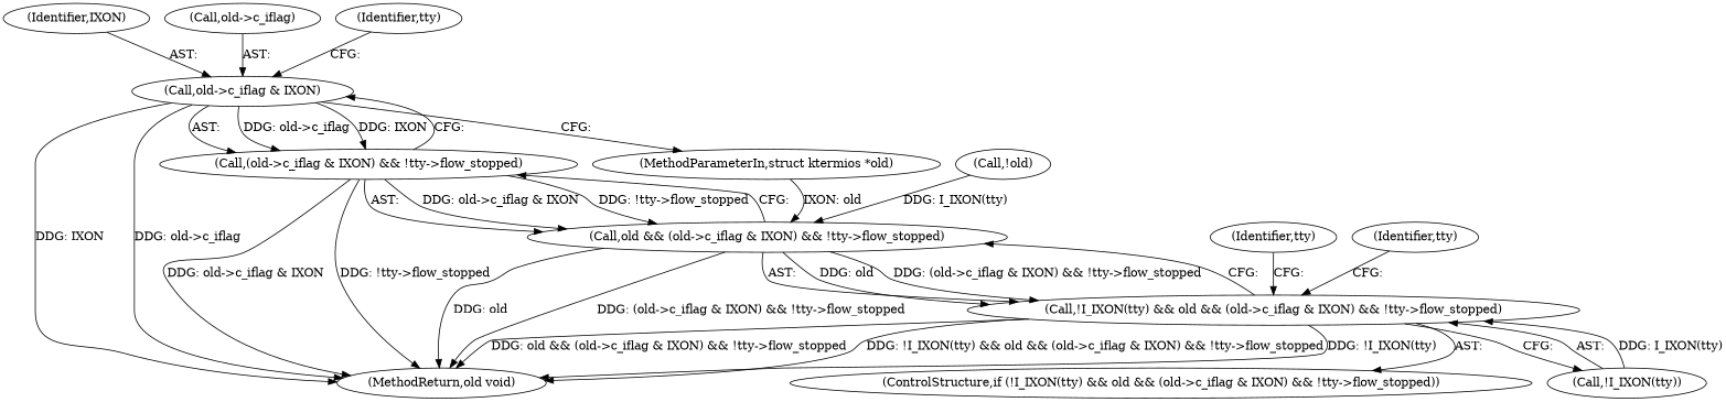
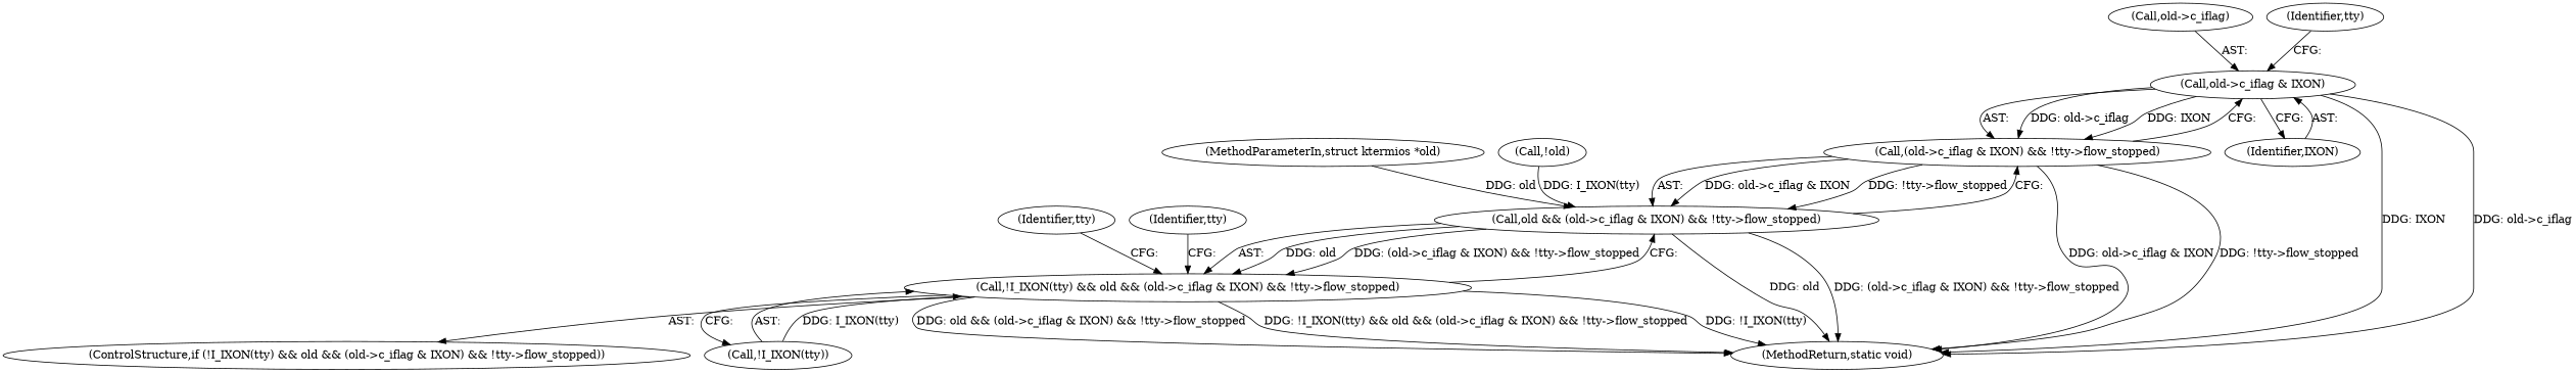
  digraph {
    n1 [label="(Call,old->c_iflag & IXON)"]
    n2 [label="(Call,(old->c_iflag & IXON) && !tty->flow_stopped)"]
    n3 [label="(Identifier,IXON)"]
-   n4 [label="(MethodReturn,old void)"]
+   n4 [label="(MethodReturn,static void)"]
    n5 [label="(Call,old && (old->c_iflag & IXON) && !tty->flow_stopped)"]
    n6 [label="(Call,!I_IXON(tty) && old && (old->c_iflag & IXON) && !tty->flow_stopped)"]
    n7 [label="(ControlStructure,if (!I_IXON(tty) && old && (old->c_iflag & IXON) && !tty->flow_stopped))"]
    n8 [label="(Call,!I_IXON(tty))"]
    n9 [label="(Identifier,tty)"]
    n10 [label="(Identifier,tty)"]
    n11 [label="(Call,old->c_iflag)"]
    n12 [label="(MethodParameterIn,struct ktermios *old)"]
    n13 [label="(Call,!old)"]
    n14 [label="(Identifier,tty)"]
    n1 -> n2 [label="AST: "]
    n1 -> n2 [label="DDG: old->c_iflag"]
    n1 -> n2 [label="DDG: IXON"]
-   n1 -> n12 [label="CFG: "]
+   n1 -> n3 [label="CFG: "]
    n1 -> n4 [label="DDG: IXON"]
    n1 -> n4 [label="DDG: old->c_iflag"]
    n2 -> n1 [label="CFG: "]
    n2 -> n4 [label="DDG: old->c_iflag & IXON"]
    n2 -> n4 [label="DDG: !tty->flow_stopped"]
    n2 -> n5 [label="AST: "]
    n2 -> n5 [label="DDG: old->c_iflag & IXON"]
    n2 -> n5 [label="DDG: !tty->flow_stopped"]
    n3 -> n1 [label="AST: "]
    n5 -> n2 [label="CFG: "]
    n5 -> n4 [label="DDG: old"]
    n5 -> n4 [label="DDG: (old->c_iflag & IXON) && !tty->flow_stopped"]
    n5 -> n6 [label="AST: "]
    n5 -> n6 [label="DDG: old"]
    n5 -> n6 [label="DDG: (old->c_iflag & IXON) && !tty->flow_stopped"]
    n6 -> n4 [label="DDG: old && (old->c_iflag & IXON) && !tty->flow_stopped"]
    n6 -> n4 [label="DDG: !I_IXON(tty) && old && (old->c_iflag & IXON) && !tty->flow_stopped"]
    n6 -> n4 [label="DDG: !I_IXON(tty)"]
    n6 -> n5 [label="CFG: "]
    n6 -> n7 [label="AST: "]
    n6 -> n8 [label="CFG: "]
    n8 -> n6 [label="AST: "]
    n8 -> n6 [label="DDG: I_IXON(tty)"]
    n9 -> n6 [label="CFG: "]
    n10 -> n6 [label="CFG: "]
    n11 -> n1 [label="AST: "]
-   n12 -> n5 [label="IXON: old"]
+   n12 -> n5 [label="DDG: old"]
    n13 -> n5 [label="DDG: I_IXON(tty)"]
    n14 -> n1 [label="CFG: "]
  }
